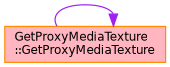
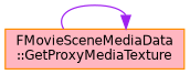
  digraph {
    rankdir=LR
-   n1 [color=darkorange fillcolor=lightpink fontcolor=black fontname=Helvetica fontsize=10 height=0.2 label="GetProxyMediaTexture\l::GetProxyMediaTexture" shape=box style=filled width=0.4]
+   n1 [color=darkorange fillcolor=lightpink fontcolor=black fontname=Helvetica fontsize=10 height=0.2 label="FMovieSceneMediaData\l::GetProxyMediaTexture" shape=box style=filled width=0.4]
    n1 -> n1 [color=purple fontname=Helvetica fontsize=10 labelfontname=Helvetica labelfontsize=10 style=solid]
  }
